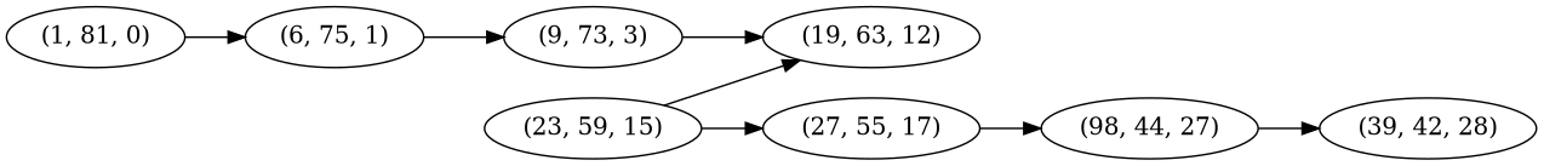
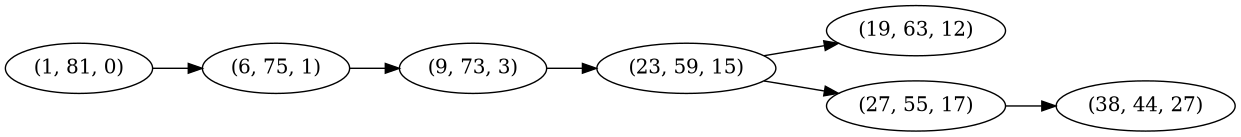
  digraph {
    rankdir=LR
    "(1, 81, 0)"
    "(6, 75, 1)"
    "(9, 73, 3)"
    "(19, 63, 12)"
    "(23, 59, 15)"
    "(27, 55, 17)"
-   "(38, 44, 27)" [label="(98, 44, 27)"]
-   "(39, 42, 28)"
+   "(38, 44, 27)"
    "(1, 81, 0)" -> "(6, 75, 1)"
    "(6, 75, 1)" -> "(9, 73, 3)"
-   "(9, 73, 3)" -> "(19, 63, 12)"
+   "(9, 73, 3)" -> "(23, 59, 15)"
    "(23, 59, 15)" -> "(19, 63, 12)"
    "(23, 59, 15)" -> "(27, 55, 17)"
    "(27, 55, 17)" -> "(38, 44, 27)"
-   "(38, 44, 27)" -> "(39, 42, 28)"
  }
